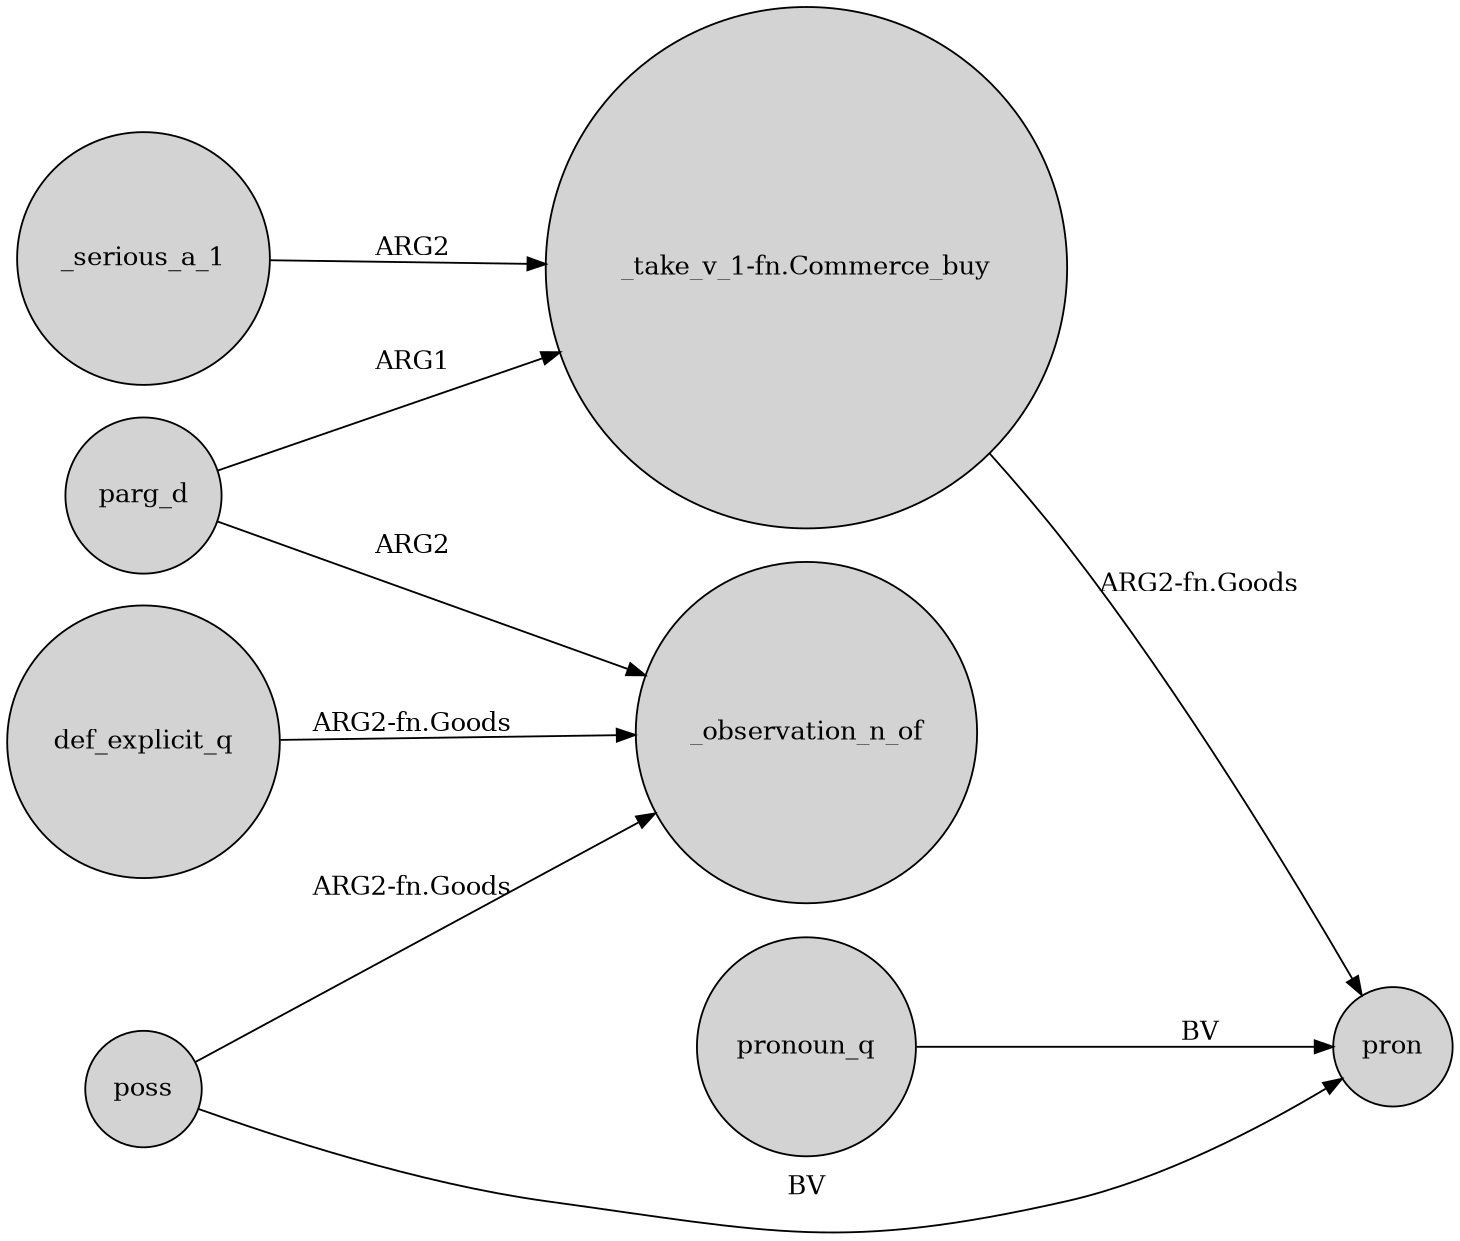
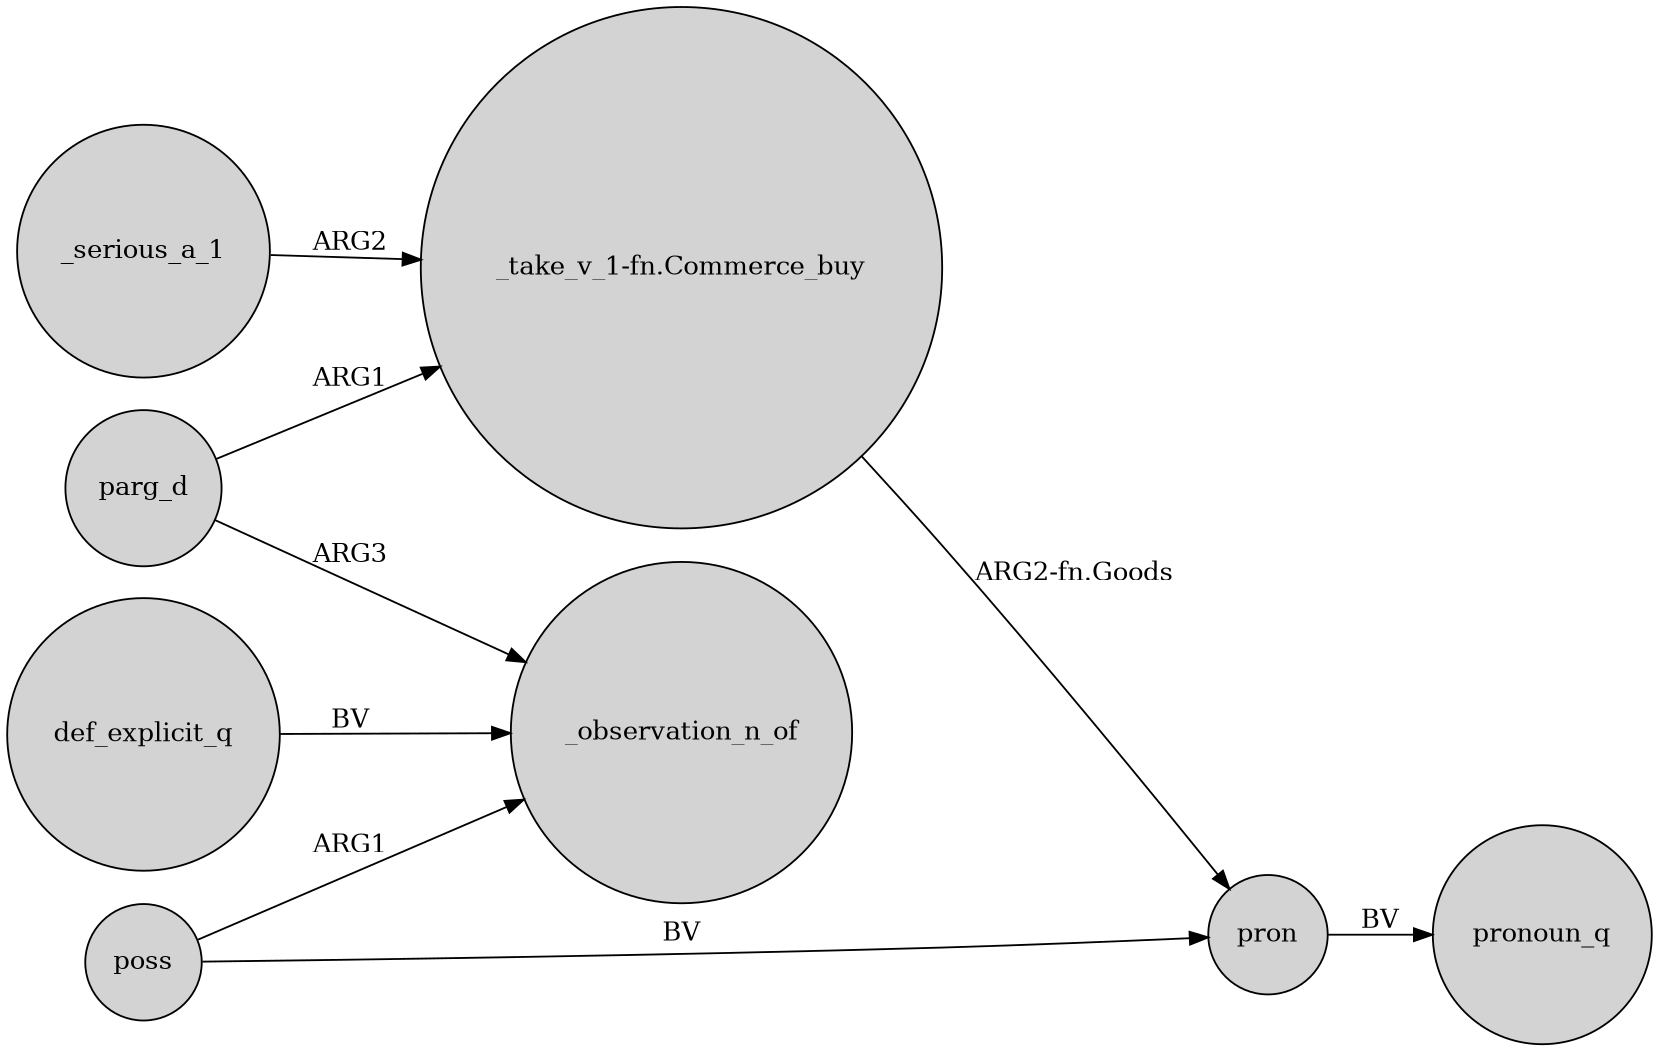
  digraph {
    rankdir=LR
    node [shape=circle style=filled]
    _serious_a_1
    "_take_v_1-fn.Commerce_buy"
    pron
    parg_d
    _observation_n_of
    poss
    def_explicit_q
    pronoun_q
    _serious_a_1 -> "_take_v_1-fn.Commerce_buy" [label=ARG2]
    "_take_v_1-fn.Commerce_buy" -> pron [label="ARG2-fn.Goods"]
    parg_d -> "_take_v_1-fn.Commerce_buy" [label=ARG1]
-   parg_d -> _observation_n_of [label=ARG2]
+   parg_d -> _observation_n_of [label=ARG3]
    poss -> pron [label=BV]
-   poss -> _observation_n_of [label="ARG2-fn.Goods"]
-   def_explicit_q -> _observation_n_of [label="ARG2-fn.Goods"]
-   pronoun_q -> pron [label=BV]
+   poss -> _observation_n_of [label=ARG1]
+   def_explicit_q -> _observation_n_of [label=BV]
+   pron -> pronoun_q [label=BV]
  }
